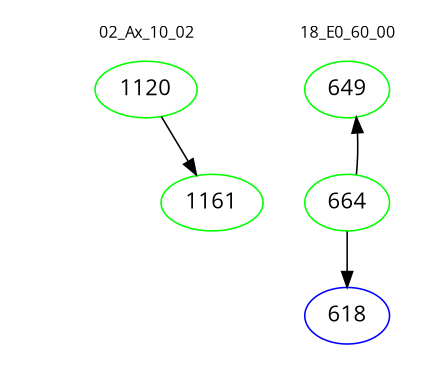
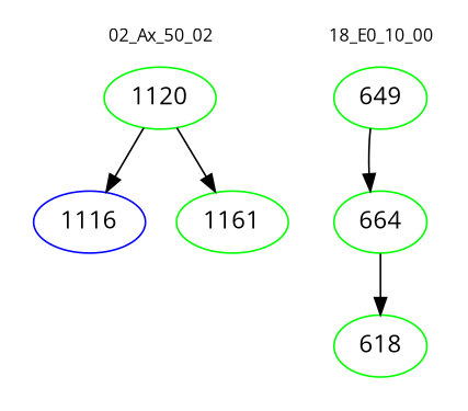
  digraph {
    fontname="Open Sans"
    node [color=green fontname="Open Sans"]
    edge [color=black fontname="Open Sans"]
    n1 [label=1120]
+   n2 [color=blue label=1116]
    n3 [label=1161]
    n4 [label=649]
-   n5 [color=blue label=618]
+   n5 [label=618]
    n6 [label=664]
    subgraph cluster_1 {
      color=white
      fontsize=10
-     label="02_Ax_10_02"
+     label="02_Ax_50_02"
      n1
+     n2
      n3
    }
    subgraph cluster_2 {
      color=white
      fontsize=10
-     label="18_E0_60_00"
+     label="18_E0_10_00"
      n4
      n5
      n6
    }
+   n1 -> n2
    n1 -> n3
-   n6 -> n4
+   n4 -> n6
    n6 -> n5
  }
